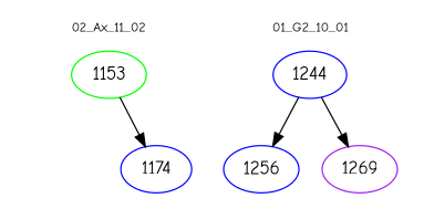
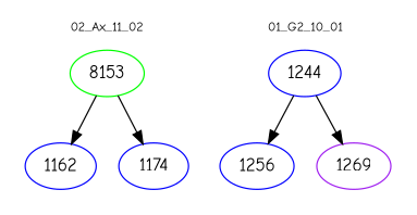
  digraph {
    fontname="Comic Neue"
    node [color=blue fontname="Comic Neue"]
    edge [color=black fontname="Comic Neue"]
-   n1 [color=green label=1153]
+   n1 [color=green label=8153]
+   n2 [label=1162]
    n3 [label=1174]
    n4 [label=1244]
    n5 [label=1256]
    n6 [color=purple label=1269]
    subgraph cluster_1 {
      color=white
      fontsize=10
      label="02_Ax_11_02"
      n1
+     n2
      n3
    }
    subgraph cluster_2 {
      color=white
      fontsize=10
      label="01_G2_10_01"
      n4
      n5
      n6
    }
+   n1 -> n2
    n1 -> n3
    n4 -> n5
    n4 -> n6
  }
